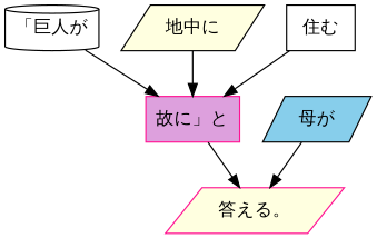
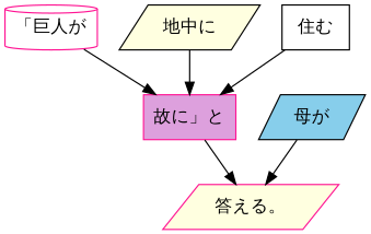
  digraph {
    fontname="Fira Sans"
    node [color=deeppink fillcolor=white fontname="Fira Sans" shape=parallelogram style=filled]
    edge [fontname="Fira Sans"]
-   n1 [color=black label="「巨人が" shape=cylinder]
+   n1 [label="「巨人が" shape=cylinder]
    n2 [fillcolor=plum label="故に」と" shape=box]
    n3 [fillcolor=lightyellow label="答える。"]
    n4 [color=black fillcolor=lightyellow label="地中に"]
    n5 [color=black label="住む" shape=box]
    n6 [color=black fillcolor=skyblue label="母が"]
    n1 -> n2
    n2 -> n3
    n4 -> n2
    n5 -> n2
    n6 -> n3
  }
